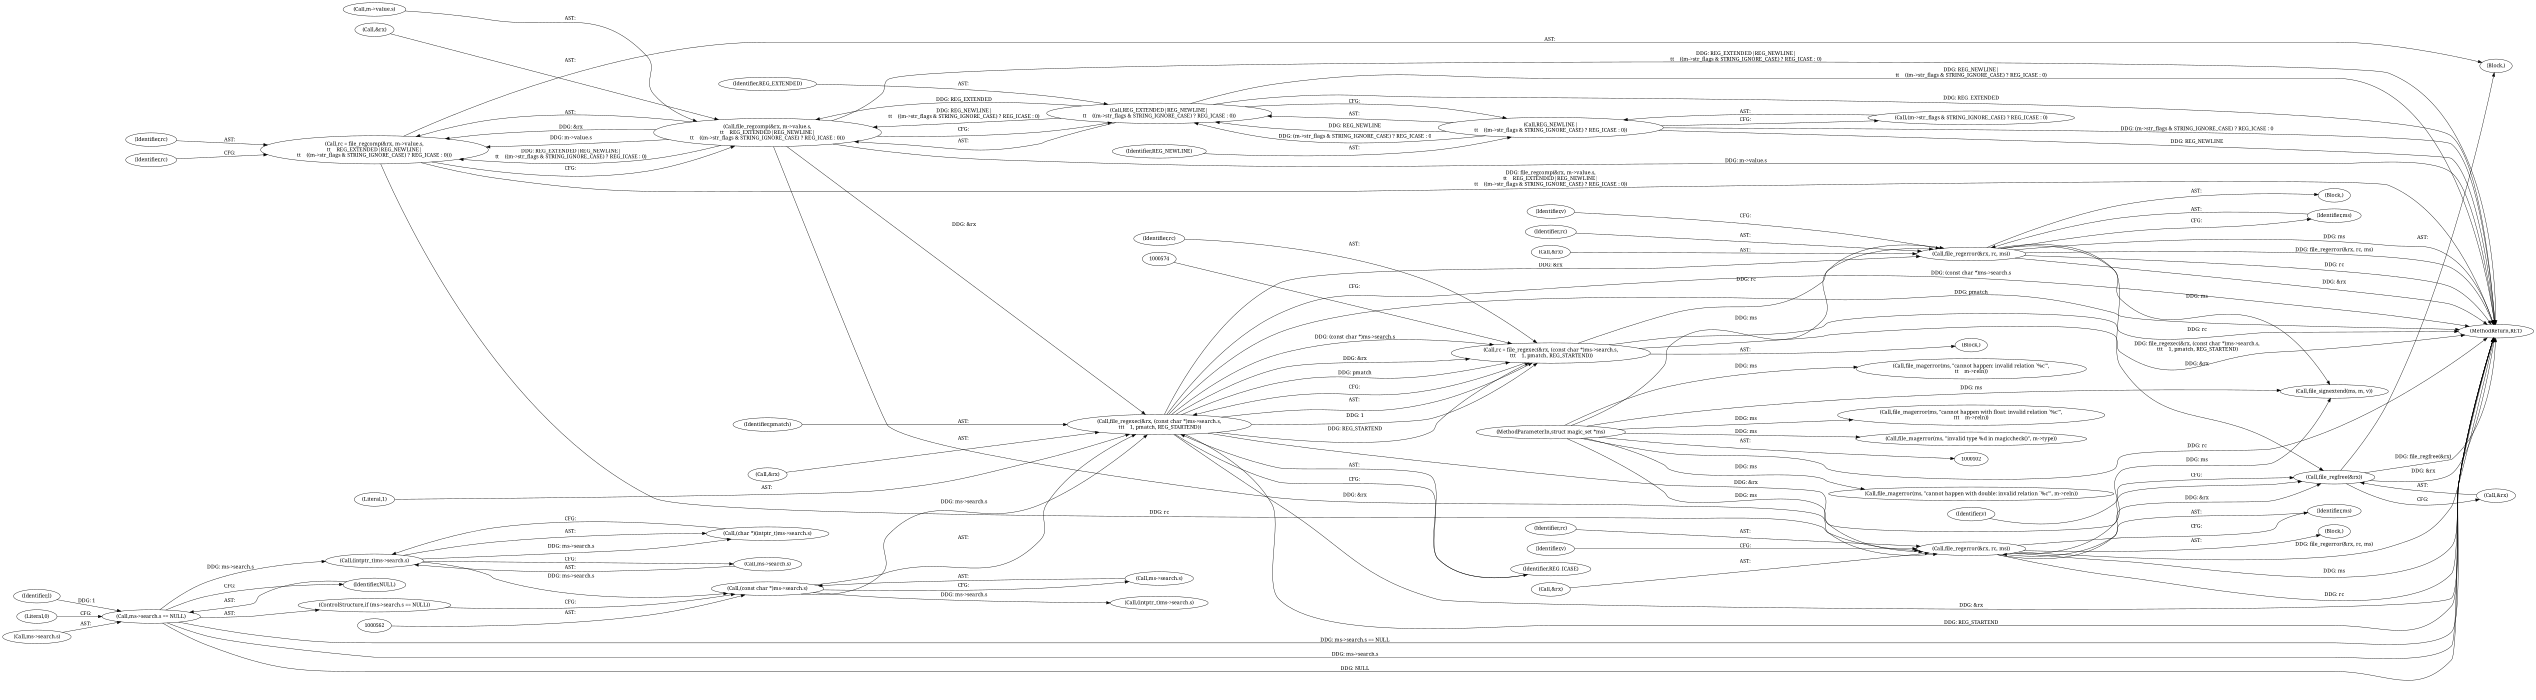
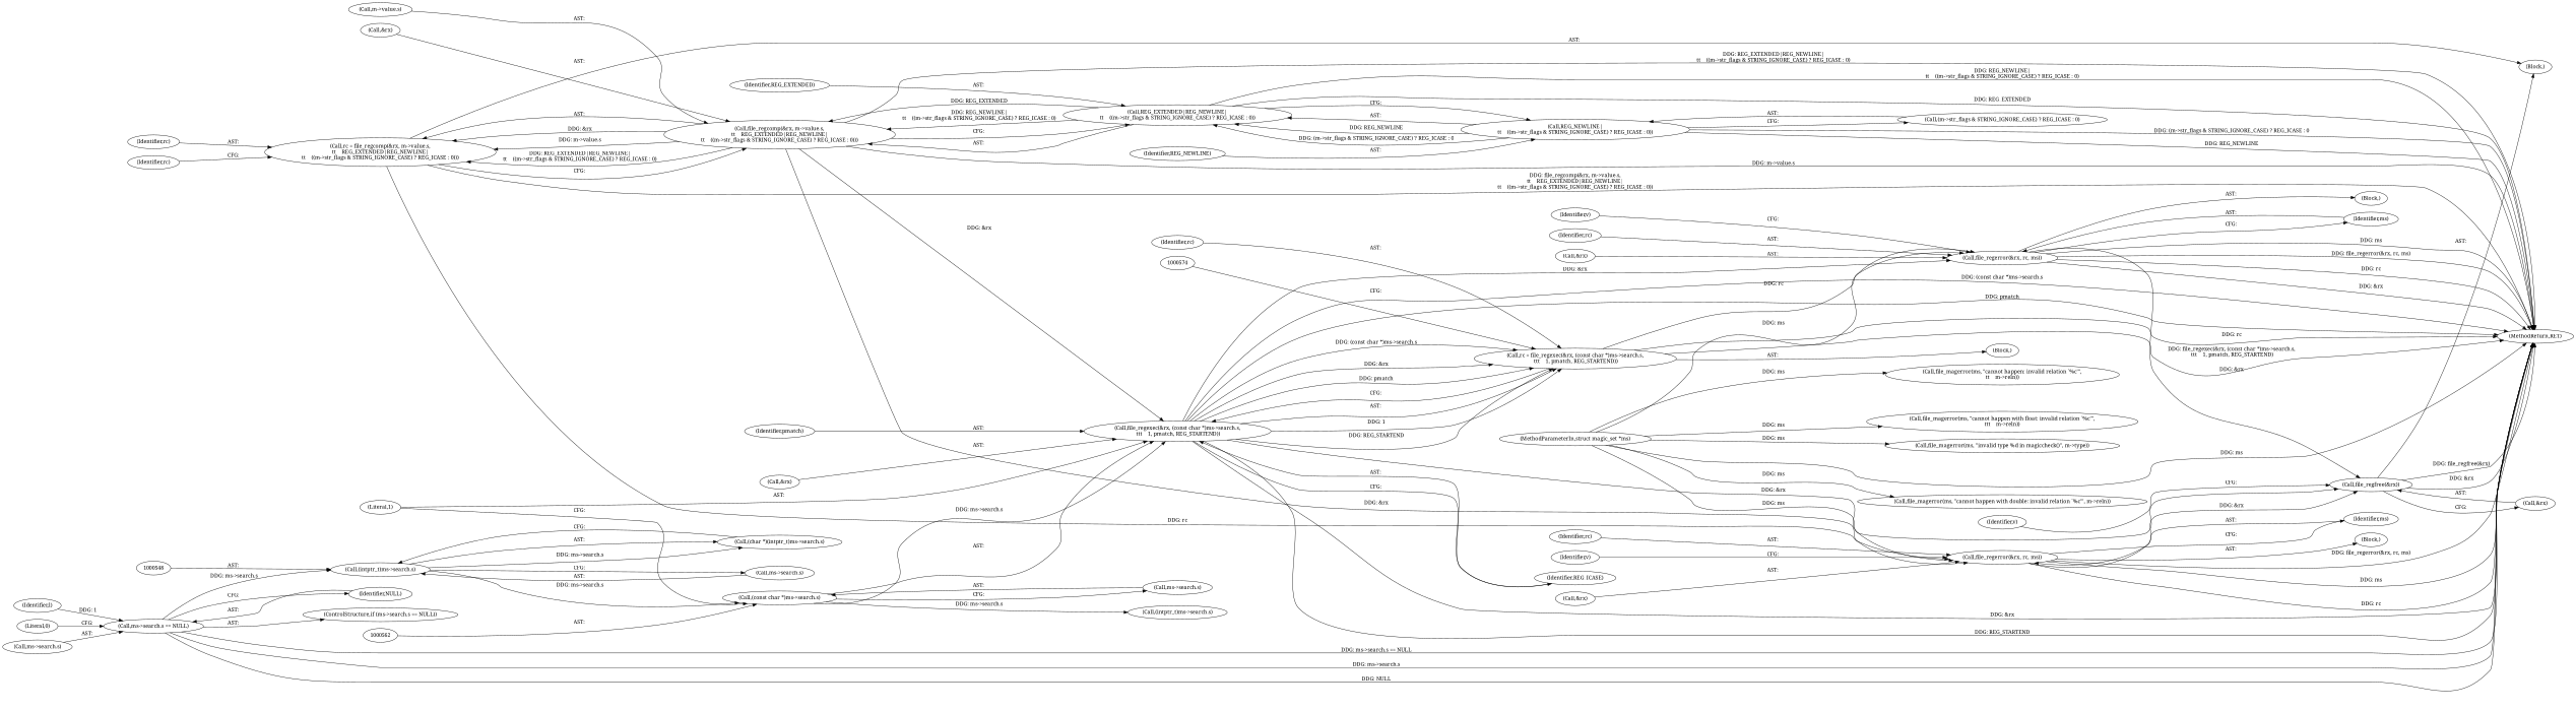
  digraph {
    fontname="Noto Serif"
    rankdir=LR
    node [fontname="Noto Serif"]
    edge [fontname="Noto Serif"]
    n1 [label="(Call,file_regfree(&rx))"]
    n2 [label="(Call,&rx)"]
    n3 [label="(Block,)"]
    n4 [label="(MethodReturn,RET)"]
    n5 [label="(Call,file_regerror(&rx, rc, ms))"]
-   n6 [label="(Call,file_signextend(ms, m, v))"]
    n7 [label="(Block,)"]
    n8 [label="(Identifier,ms)"]
    n9 [label="(Call,file_regexec(&rx, (const char *)ms->search.s,\n \t\t\t    1, pmatch, REG_STARTEND))"]
    n10 [label="(Call,rc = file_regexec(&rx, (const char *)ms->search.s,\n \t\t\t    1, pmatch, REG_STARTEND))"]
    n11 [label="(Identifier,REG_ICASE)"]
    n12 [label="(Block,)"]
    n13 [label="(Call,file_regcomp(&rx, m->value.s,\n\t\t    REG_EXTENDED|REG_NEWLINE|\n\t\t    ((m->str_flags & STRING_IGNORE_CASE) ? REG_ICASE : 0)))"]
    n14 [label="(Call,REG_EXTENDED|REG_NEWLINE|\n\t\t    ((m->str_flags & STRING_IGNORE_CASE) ? REG_ICASE : 0))"]
    n15 [label="(Call,file_regerror(&rx, rc, ms))"]
    n16 [label="(Call,rc = file_regcomp(&rx, m->value.s,\n\t\t    REG_EXTENDED|REG_NEWLINE|\n\t\t    ((m->str_flags & STRING_IGNORE_CASE) ? REG_ICASE : 0)))"]
    n17 [label="(Call,REG_NEWLINE|\n\t\t    ((m->str_flags & STRING_IGNORE_CASE) ? REG_ICASE : 0))"]
    n18 [label="(Block,)"]
    n19 [label="(Identifier,ms)"]
    n20 [label="(Call,(m->str_flags & STRING_IGNORE_CASE) ? REG_ICASE : 0)"]
    n21 [label="(Call,(const char *)ms->search.s)"]
    n22 [label="(Call,ms->search.s)"]
    n23 [label="(Call,(intptr_t)ms->search.s)"]
    n24 [label="(Call,(intptr_t)ms->search.s)"]
    n25 [label="(Call,ms->search.s)"]
    n26 [label="(Call,(char *)(intptr_t)ms->search.s)"]
    n27 [label="(Call,ms->search.s == NULL)"]
    n28 [label="(Identifier,NULL)"]
    n29 [label="(ControlStructure,if (ms->search.s == NULL))"]
    n30 [label="(MethodParameterIn,struct magic_set *ms)"]
    n31 [label="(Call,file_magerror(ms, \"cannot happen with double: invalid relation `%c'\", m->reln))"]
    n32 [label="(Call,file_magerror(ms, \"cannot happen: invalid relation `%c'\",\n\t\t    m->reln))"]
    n33 [label="(Call,file_magerror(ms, \"cannot happen with float: invalid relation `%c'\",\n\t\t\t    m->reln))"]
    n34 [label="(Call,file_magerror(ms, \"invalid type %d in magiccheck()\", m->type))"]
-   1000102
    n36 [label="(Identifier,pmatch)"]
    n37 [label="(Identifier,rc)"]
    n38 [label="(Identifier,v)"]
    n39 [label="(Identifier,l)"]
    n40 [label="(Identifier,rc)"]
    n41 [label="(Identifier,REG_NEWLINE)"]
    n42 [label="(Literal,0)"]
    n43 [label="(Call,&rx)"]
    n44 [label="(Call,&rx)"]
    n45 [label="(Identifier,rc)"]
    n46 [label="(Identifier,v)"]
    n47 [label="(Identifier,REG_EXTENDED)"]
    n48 [label="(Literal,1)"]
    n49 [label="(Call,ms->search.s)"]
    n50 [label="(Identifier,rc)"]
    n51 [label="(Identifier,rc)"]
    n52 [label="(Identifier,v)"]
    n53 [label="(Call,&rx)"]
    n54 [label="(Call,m->value.s)"]
    n55 [label="(Call,&rx)"]
    1000562
+   1000548
    1000574
    n1 -> n2 [label="CFG: "]
    n1 -> n3 [label="AST: "]
    n1 -> n4 [label="DDG: &rx"]
    n1 -> n4 [label="DDG: file_regfree(&rx)"]
    n2 -> n1 [label="AST: "]
    n5 -> n1 [label="DDG: &rx"]
    n5 -> n4 [label="DDG: file_regerror(&rx, rc, ms)"]
    n5 -> n4 [label="DDG: rc"]
    n5 -> n4 [label="DDG: &rx"]
    n5 -> n4 [label="DDG: ms"]
-   n5 -> n6 [label="DDG: ms"]
    n5 -> n7 [label="AST: "]
    n5 -> n8 [label="CFG: "]
    n8 -> n5 [label="AST: "]
    n9 -> n1 [label="DDG: &rx"]
    n9 -> n4 [label="DDG: pmatch"]
    n9 -> n4 [label="DDG: &rx"]
    n9 -> n4 [label="DDG: REG_STARTEND"]
    n9 -> n4 [label="DDG: (const char *)ms->search.s"]
    n9 -> n5 [label="DDG: &rx"]
    n9 -> n10 [label="AST: "]
    n9 -> n10 [label="DDG: 1"]
    n9 -> n10 [label="DDG: REG_STARTEND"]
    n9 -> n10 [label="DDG: (const char *)ms->search.s"]
    n9 -> n10 [label="DDG: &rx"]
    n9 -> n10 [label="DDG: pmatch"]
    n9 -> n11 [label="CFG: "]
    n10 -> n4 [label="DDG: rc"]
    n10 -> n4 [label="DDG: file_regexec(&rx, (const char *)ms->search.s,\n \t\t\t    1, pmatch, REG_STARTEND)"]
    n10 -> n5 [label="DDG: rc"]
    n10 -> n9 [label="CFG: "]
    n10 -> n12 [label="AST: "]
    n11 -> n9 [label="AST: "]
    n13 -> n4 [label="DDG: m->value.s"]
    n13 -> n4 [label="DDG: REG_EXTENDED|REG_NEWLINE|\n\t\t    ((m->str_flags & STRING_IGNORE_CASE) ? REG_ICASE : 0)"]
    n13 -> n9 [label="DDG: &rx"]
    n13 -> n14 [label="CFG: "]
    n13 -> n15 [label="DDG: &rx"]
    n13 -> n16 [label="AST: "]
    n13 -> n16 [label="DDG: &rx"]
    n13 -> n16 [label="DDG: m->value.s"]
    n13 -> n16 [label="DDG: REG_EXTENDED|REG_NEWLINE|\n\t\t    ((m->str_flags & STRING_IGNORE_CASE) ? REG_ICASE : 0)"]
    n14 -> n4 [label="DDG: REG_NEWLINE|\n\t\t    ((m->str_flags & STRING_IGNORE_CASE) ? REG_ICASE : 0)"]
    n14 -> n4 [label="DDG: REG_EXTENDED"]
    n14 -> n13 [label="AST: "]
    n14 -> n13 [label="DDG: REG_EXTENDED"]
    n14 -> n13 [label="DDG: REG_NEWLINE|\n\t\t    ((m->str_flags & STRING_IGNORE_CASE) ? REG_ICASE : 0)"]
    n14 -> n17 [label="CFG: "]
    n15 -> n1 [label="DDG: &rx"]
    n15 -> n4 [label="DDG: file_regerror(&rx, rc, ms)"]
    n15 -> n4 [label="DDG: ms"]
    n15 -> n4 [label="DDG: rc"]
-   n15 -> n6 [label="DDG: ms"]
    n15 -> n18 [label="AST: "]
    n15 -> n19 [label="CFG: "]
    n16 -> n3 [label="AST: "]
    n16 -> n4 [label="DDG: file_regcomp(&rx, m->value.s,\n\t\t    REG_EXTENDED|REG_NEWLINE|\n\t\t    ((m->str_flags & STRING_IGNORE_CASE) ? REG_ICASE : 0))"]
    n16 -> n13 [label="CFG: "]
    n16 -> n15 [label="DDG: rc"]
    n17 -> n4 [label="DDG: (m->str_flags & STRING_IGNORE_CASE) ? REG_ICASE : 0"]
    n17 -> n4 [label="DDG: REG_NEWLINE"]
    n17 -> n14 [label="AST: "]
    n17 -> n14 [label="DDG: REG_NEWLINE"]
    n17 -> n14 [label="DDG: (m->str_flags & STRING_IGNORE_CASE) ? REG_ICASE : 0"]
    n17 -> n20 [label="CFG: "]
    n19 -> n15 [label="AST: "]
    n20 -> n17 [label="AST: "]
    n21 -> n9 [label="AST: "]
    n21 -> n9 [label="DDG: ms->search.s"]
    n21 -> n22 [label="CFG: "]
    n21 -> n23 [label="DDG: ms->search.s"]
    n22 -> n21 [label="AST: "]
    n24 -> n21 [label="DDG: ms->search.s"]
    n24 -> n25 [label="CFG: "]
    n24 -> n26 [label="AST: "]
    n24 -> n26 [label="DDG: ms->search.s"]
    n25 -> n24 [label="AST: "]
    n26 -> n24 [label="CFG: "]
    n27 -> n4 [label="DDG: ms->search.s == NULL"]
    n27 -> n4 [label="DDG: ms->search.s"]
    n27 -> n4 [label="DDG: NULL"]
    n27 -> n24 [label="DDG: ms->search.s"]
    n27 -> n28 [label="CFG: "]
    n27 -> n29 [label="AST: "]
    n28 -> n27 [label="AST: "]
-   n30 -> n4 [label="DDG: rc"]
+   n30 -> n4 [label="DDG: ms"]
    n30 -> n5 [label="DDG: ms"]
-   n30 -> n6 [label="DDG: ms"]
    n30 -> n15 [label="DDG: ms"]
    n30 -> n31 [label="DDG: ms"]
    n30 -> n32 [label="DDG: ms"]
    n30 -> n33 [label="DDG: ms"]
    n30 -> n34 [label="DDG: ms"]
-   n30 -> 1000102 [label="AST: "]
    n36 -> n9 [label="AST: "]
    n37 -> n15 [label="AST: "]
    n38 -> n5 [label="CFG: "]
    n39 -> n27 [label="DDG: 1"]
    n40 -> n16 [label="AST: "]
    n41 -> n17 [label="AST: "]
    n42 -> n27 [label="CFG: "]
    n43 -> n9 [label="AST: "]
    n44 -> n13 [label="AST: "]
    n45 -> n10 [label="AST: "]
    n46 -> n1 [label="CFG: "]
    n47 -> n14 [label="AST: "]
    n48 -> n9 [label="AST: "]
-   n29 -> n21 [label="CFG: "]
+   n48 -> n21 [label="CFG: "]
    n49 -> n27 [label="AST: "]
    n50 -> n5 [label="AST: "]
    n51 -> n16 [label="CFG: "]
    n52 -> n15 [label="CFG: "]
    n53 -> n15 [label="AST: "]
    n54 -> n13 [label="AST: "]
    n55 -> n5 [label="AST: "]
    1000562 -> n21 [label="AST: "]
+   1000548 -> n24 [label="AST: "]
    1000574 -> n10 [label="CFG: "]
  }
